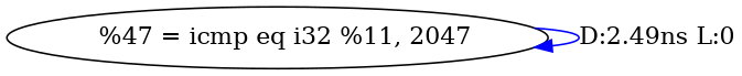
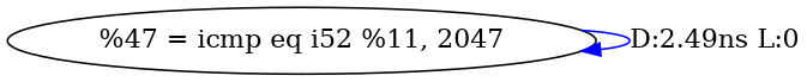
  digraph {
-   n1 [label="  %47 = icmp eq i32 %11, 2047"]
+   n1 [label="%47 = icmp eq i52 %11, 2047"]
    n1 -> n1 [color=blue label="D:2.49ns L:0"]
  }
